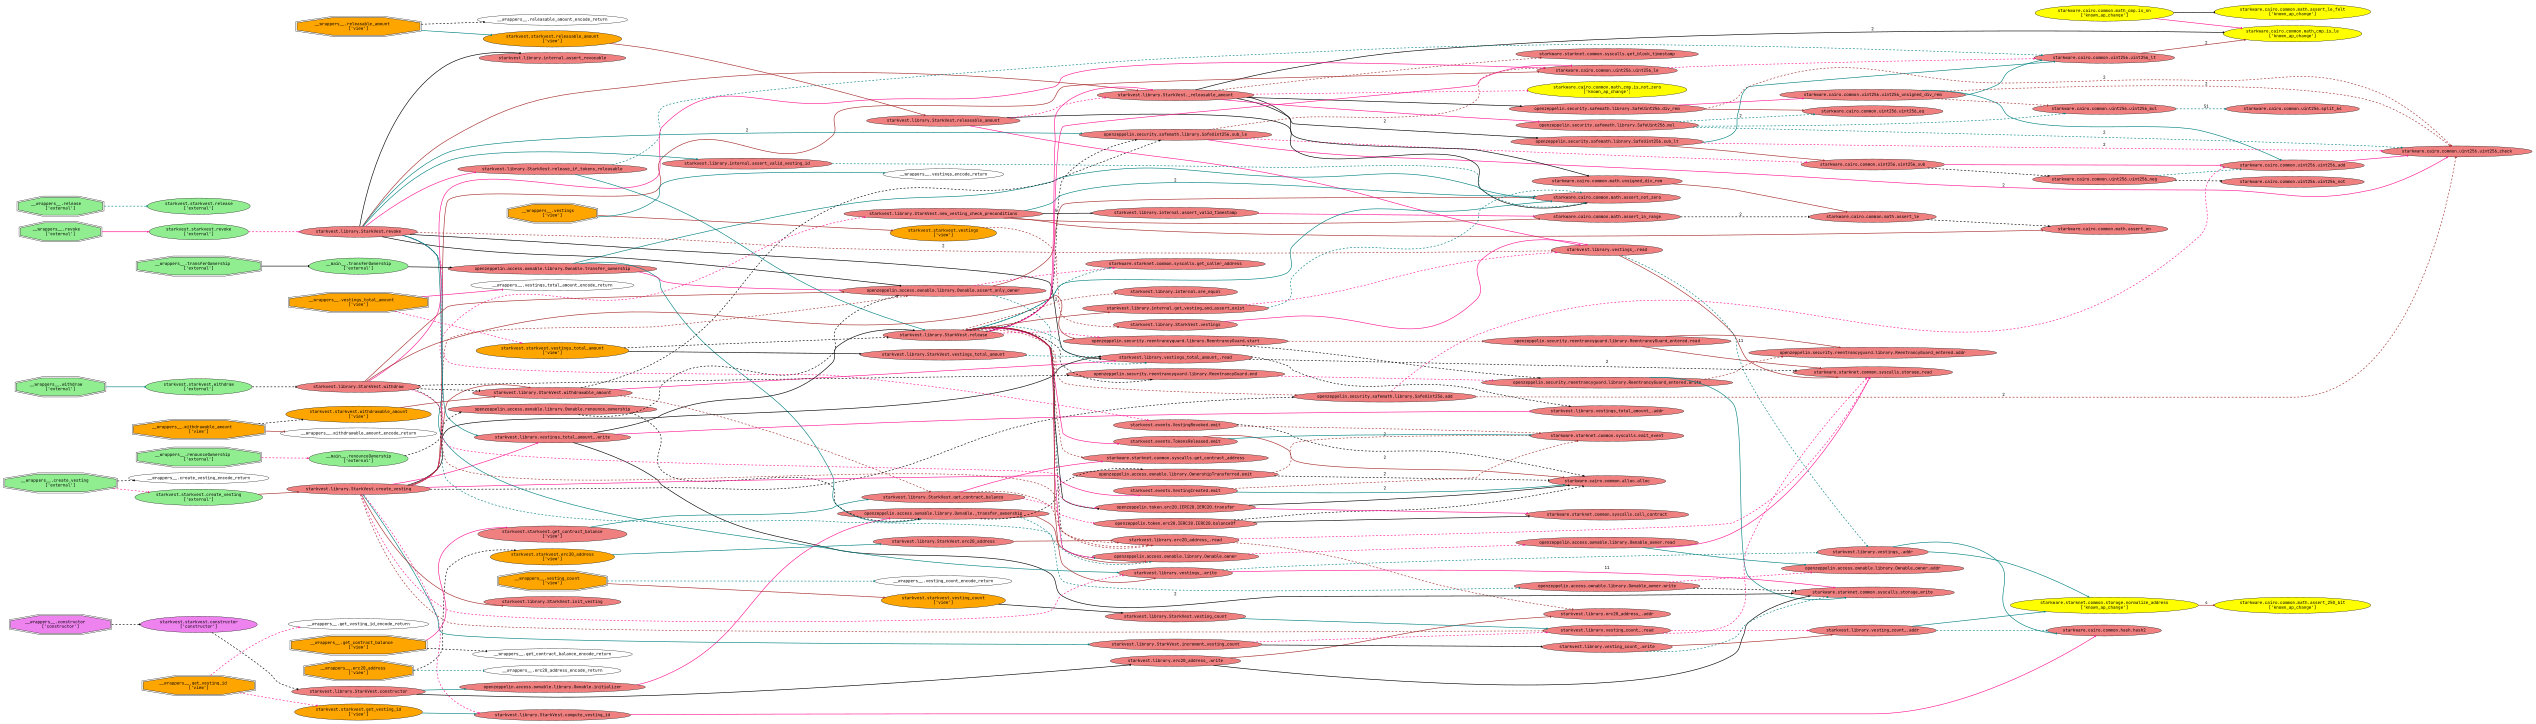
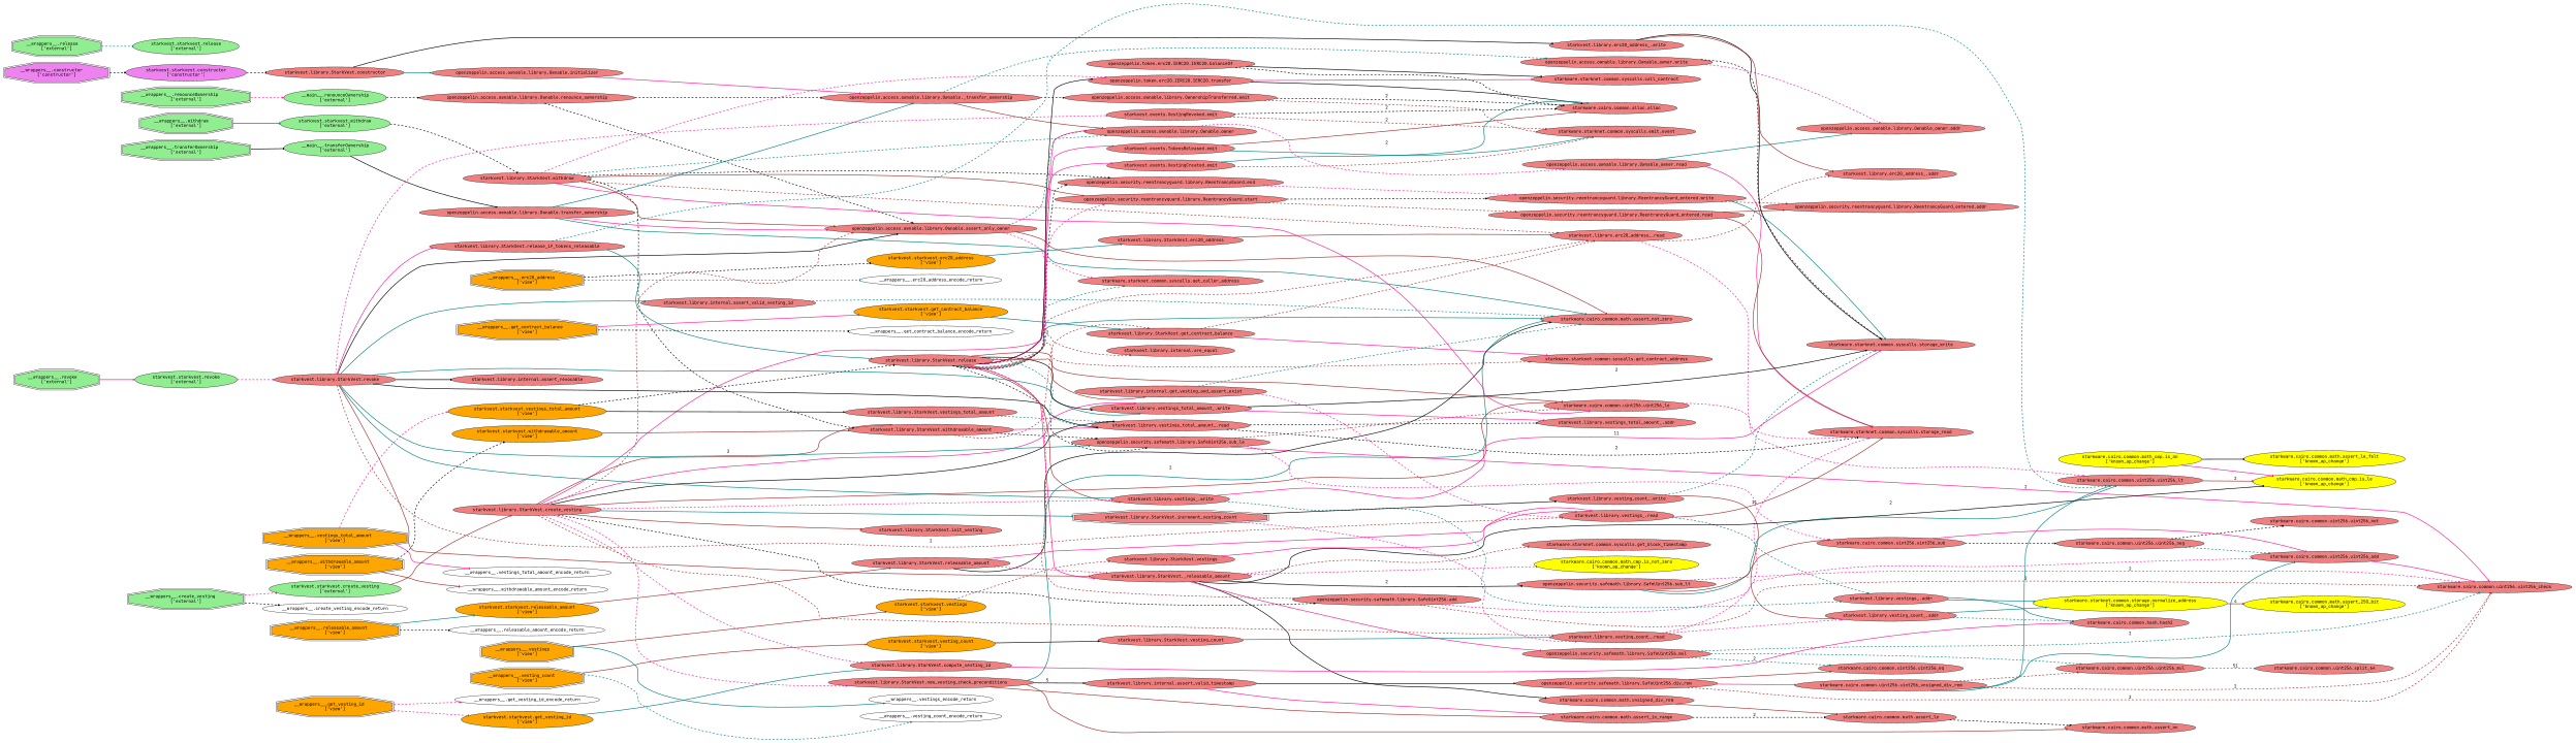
  digraph {
    fontname="JetBrains Mono"
    fontsize=20
    newrank=true
    rankdir=LR
    node [fillcolor=lightcoral fontname="JetBrains Mono" pencolor="#00000044" shape=oval style=filled]
    edge [arrowhead=dot arrowsize=0.5 color=deeppink fontname="JetBrains Mono" labeldistance=3 labelfontcolor="#00000080" penwidth=2 style=solid]
    n1 [label="starkware.cairo.common.alloc.alloc"]
    n2 [label="starkware.cairo.common.hash.hash2"]
    n3 [label="starkware.cairo.common.math.assert_not_zero"]
    n4 [label="starkware.cairo.common.math.assert_nn"]
    n5 [label="starkware.cairo.common.math.assert_le"]
    n6 [label="starkware.cairo.common.math.assert_in_range"]
    n7 [fillcolor=yellow label="starkware.cairo.common.math.assert_250_bit\l['known_ap_change']"]
    n8 [fillcolor=yellow label="starkware.cairo.common.math.assert_le_felt\l['known_ap_change']"]
    n9 [label="starkware.cairo.common.math.unsigned_div_rem"]
    n10 [fillcolor=yellow label="starkware.starknet.common.storage.normalize_address\l['known_ap_change']"]
    n11 [label="starkware.starknet.common.syscalls.call_contract"]
    n12 [label="starkware.starknet.common.syscalls.get_caller_address"]
    n13 [label="starkware.starknet.common.syscalls.get_contract_address"]
    n14 [label="starkware.starknet.common.syscalls.get_block_timestamp"]
    n15 [label="starkware.starknet.common.syscalls.storage_read"]
    n16 [label="starkware.starknet.common.syscalls.storage_write"]
    n17 [label="starkware.starknet.common.syscalls.emit_event"]
    n18 [label="openzeppelin.access.ownable.library.OwnershipTransferred.emit"]
    n19 [label="openzeppelin.access.ownable.library.Ownable_owner.addr"]
    n20 [label="openzeppelin.access.ownable.library.Ownable_owner.read"]
    n21 [label="openzeppelin.access.ownable.library.Ownable_owner.write"]
    n22 [label="openzeppelin.access.ownable.library.Ownable.initializer"]
    n23 [label="openzeppelin.access.ownable.library.Ownable._transfer_ownership"]
    n24 [label="openzeppelin.access.ownable.library.Ownable.owner"]
    n25 [label="openzeppelin.access.ownable.library.Ownable.assert_only_owner"]
    n26 [label="openzeppelin.access.ownable.library.Ownable.transfer_ownership"]
    n27 [label="openzeppelin.access.ownable.library.Ownable.renounce_ownership"]
    n28 [fillcolor=yellow label="starkware.cairo.common.math_cmp.is_not_zero\l['known_ap_change']"]
    n29 [fillcolor=yellow label="starkware.cairo.common.math_cmp.is_nn\l['known_ap_change']"]
    n30 [fillcolor=yellow label="starkware.cairo.common.math_cmp.is_le\l['known_ap_change']"]
    n31 [label="starkware.cairo.common.uint256.uint256_check"]
    n32 [label="starkware.cairo.common.uint256.uint256_add"]
    n33 [label="starkware.cairo.common.uint256.split_64"]
    n34 [label="starkware.cairo.common.uint256.uint256_mul"]
    n35 [label="starkware.cairo.common.uint256.uint256_lt"]
    n36 [label="starkware.cairo.common.uint256.uint256_le"]
    n37 [label="starkware.cairo.common.uint256.uint256_unsigned_div_rem"]
    n38 [label="starkware.cairo.common.uint256.uint256_not"]
    n39 [label="starkware.cairo.common.uint256.uint256_neg"]
    n40 [label="starkware.cairo.common.uint256.uint256_sub"]
    n41 [label="starkware.cairo.common.uint256.uint256_eq"]
    n42 [label="openzeppelin.security.safemath.library.SafeUint256.add"]
    n43 [label="openzeppelin.security.safemath.library.SafeUint256.sub_le"]
    n44 [label="openzeppelin.security.safemath.library.SafeUint256.sub_lt"]
    n45 [label="openzeppelin.security.safemath.library.SafeUint256.mul"]
    n46 [label="openzeppelin.security.safemath.library.SafeUint256.div_rem"]
    n47 [label="openzeppelin.security.reentrancyguard.library.ReentrancyGuard_entered.addr"]
    n48 [label="openzeppelin.security.reentrancyguard.library.ReentrancyGuard_entered.read"]
    n49 [label="openzeppelin.security.reentrancyguard.library.ReentrancyGuard_entered.write"]
    n50 [label="openzeppelin.security.reentrancyguard.library.ReentrancyGuard.start"]
    n51 [label="openzeppelin.security.reentrancyguard.library.ReentrancyGuard.end"]
    n52 [label="openzeppelin.token.erc20.IERC20.IERC20.balanceOf"]
    n53 [label="openzeppelin.token.erc20.IERC20.IERC20.transfer"]
    n54 [label="starkvest.events.VestingCreated.emit"]
    n55 [label="starkvest.events.VestingRevoked.emit"]
    n56 [label="starkvest.events.TokensReleased.emit"]
    n57 [label="starkvest.library.erc20_address_.addr"]
    n58 [label="starkvest.library.erc20_address_.read"]
    n59 [label="starkvest.library.erc20_address_.write"]
    n60 [label="starkvest.library.vestings_total_amount_.addr"]
    n61 [label="starkvest.library.vestings_total_amount_.read"]
    n62 [label="starkvest.library.vestings_total_amount_.write"]
    n63 [label="starkvest.library.vesting_count_.addr"]
    n64 [label="starkvest.library.vesting_count_.read"]
    n65 [label="starkvest.library.vesting_count_.write"]
    n66 [label="starkvest.library.vestings_.addr"]
    n67 [label="starkvest.library.vestings_.read"]
    n68 [label="starkvest.library.vestings_.write"]
    n69 [label="starkvest.library.StarkVest.erc20_address"]
    n70 [label="starkvest.library.StarkVest.vestings_total_amount"]
    n71 [label="starkvest.library.StarkVest.vesting_count"]
    n72 [label="starkvest.library.StarkVest.vestings"]
    n73 [label="starkvest.library.StarkVest.withdrawable_amount"]
    n74 [label="starkvest.library.StarkVest.get_contract_balance"]
    n75 [label="starkvest.library.StarkVest.releasable_amount"]
    n76 [label="starkvest.library.StarkVest._releasable_amount"]
    n77 [label="starkvest.library.StarkVest.constructor"]
    n78 [label="starkvest.library.StarkVest.create_vesting"]
    n79 [label="starkvest.library.StarkVest.compute_vesting_id"]
    n80 [label="starkvest.library.StarkVest.new_vesting_check_preconditions"]
-   n81 [label="starkvest.library.StarkVest.increment_vesting_count"]
+   n81 [label="starkvest.library.StarkVest.increment_vesting_count" shape=doubleoctagon]
    n82 [label="starkvest.library.StarkVest.init_vesting"]
    n83 [label="starkvest.library.internal.assert_valid_timestamp"]
    n84 [label="starkvest.library.StarkVest.revoke"]
    n85 [label="starkvest.library.StarkVest.release_if_tokens_releasable"]
    n86 [label="starkvest.library.internal.assert_valid_vesting_id"]
    n87 [label="starkvest.library.internal.assert_revocable"]
    n88 [label="starkvest.library.StarkVest.release"]
    n89 [label="starkvest.library.internal.get_vesting_and_assert_exist"]
    n90 [label="starkvest.library.internal.are_equal"]
    n91 [label="starkvest.library.StarkVest.withdraw"]
    n92 [fillcolor=orange label="starkvest.starkvest.erc20_address\l['view']"]
    n93 [fillcolor=white label="__wrappers__.erc20_address_encode_return" style=solid]
    n94 [fillcolor=orange label="__wrappers__.erc20_address\l['view']" shape=doubleoctagon]
    n95 [fillcolor=orange label="starkvest.starkvest.vestings_total_amount\l['view']"]
    n96 [fillcolor=white label="__wrappers__.vestings_total_amount_encode_return" style=solid]
    n97 [fillcolor=orange label="__wrappers__.vestings_total_amount\l['view']" shape=doubleoctagon]
    n98 [fillcolor=orange label="starkvest.starkvest.vesting_count\l['view']"]
    n99 [fillcolor=white label="__wrappers__.vesting_count_encode_return" style=solid]
    n100 [fillcolor=orange label="__wrappers__.vesting_count\l['view']" shape=doubleoctagon]
    n101 [fillcolor=orange label="starkvest.starkvest.get_vesting_id\l['view']"]
    n102 [fillcolor=white label="__wrappers__.get_vesting_id_encode_return" style=solid]
    n103 [fillcolor=orange label="__wrappers__.get_vesting_id\l['view']" shape=doubleoctagon]
    n104 [fillcolor=orange label="starkvest.starkvest.vestings\l['view']"]
    n105 [fillcolor=white label="__wrappers__.vestings_encode_return" style=solid]
    n106 [fillcolor=orange label="__wrappers__.vestings\l['view']" shape=doubleoctagon]
    n107 [fillcolor=orange label="starkvest.starkvest.withdrawable_amount\l['view']"]
    n108 [fillcolor=white label="__wrappers__.withdrawable_amount_encode_return" style=solid]
    n109 [fillcolor=orange label="__wrappers__.withdrawable_amount\l['view']" shape=doubleoctagon]
-   n110 [label="starkvest.starkvest.get_contract_balance\l['view']"]
+   n110 [fillcolor=orange label="starkvest.starkvest.get_contract_balance\l['view']"]
    n111 [fillcolor=white label="__wrappers__.get_contract_balance_encode_return" style=solid]
    n112 [fillcolor=orange label="__wrappers__.get_contract_balance\l['view']" shape=doubleoctagon]
    n113 [fillcolor=orange label="starkvest.starkvest.releasable_amount\l['view']"]
    n114 [fillcolor=white label="__wrappers__.releasable_amount_encode_return" style=solid]
    n115 [fillcolor=orange label="__wrappers__.releasable_amount\l['view']" shape=doubleoctagon]
    n116 [fillcolor=violet label="starkvest.starkvest.constructor\l['constructor']"]
    n117 [fillcolor=violet label="__wrappers__.constructor\l['constructor']" shape=doubleoctagon]
    n118 [fillcolor=lightgreen label="starkvest.starkvest.create_vesting\l['external']"]
    n119 [fillcolor=white label="__wrappers__.create_vesting_encode_return" style=solid]
    n120 [fillcolor=lightgreen label="__wrappers__.create_vesting\l['external']" shape=doubleoctagon]
    n121 [fillcolor=lightgreen label="starkvest.starkvest.revoke\l['external']"]
    n122 [fillcolor=lightgreen label="__wrappers__.revoke\l['external']" shape=doubleoctagon]
    n123 [fillcolor=lightgreen label="starkvest.starkvest.release\l['external']"]
    n124 [fillcolor=lightgreen label="__wrappers__.release\l['external']" shape=doubleoctagon]
    n125 [fillcolor=lightgreen label="starkvest.starkvest.withdraw\l['external']"]
    n126 [fillcolor=lightgreen label="__wrappers__.withdraw\l['external']" shape=doubleoctagon]
    n127 [fillcolor=lightgreen label="__main__.transferOwnership\l['external']"]
    n128 [fillcolor=lightgreen label="__wrappers__.transferOwnership\l['external']" shape=doubleoctagon]
    n129 [fillcolor=lightgreen label="__main__.renounceOwnership\l['external']"]
    n130 [fillcolor=lightgreen label="__wrappers__.renounceOwnership\l['external']" shape=doubleoctagon]
    n5 -> n4 [arrowhead=onormal color=black style=dashed]
    n6 -> n5 [arrowhead=tee color=black label=2 style=dashed]
    n9 -> n5 [color=brown]
    n10 -> n7 [color=brown label=4]
    n18 -> n1 [arrowhead=tee color=black label=2 style=dashed]
    n18 -> n17 [arrowhead=onormal color=brown style=dashed]
    n20 -> n15
    n20 -> n19 [color=teal]
    n21 -> n16 [arrowhead=tee color=black style=dashed]
    n21 -> n19 [arrowhead=tee style=dashed]
    n22 -> n23 [arrowhead=tee]
    n23 -> n18 [arrowhead=onormal color=black style=dashed]
    n23 -> n21 [color=teal style=dashed]
    n23 -> n24 [arrowhead=tee color=brown]
    n24 -> n20 [arrowhead=onormal style=dashed]
    n25 -> n3 [arrowhead=tee color=brown]
    n25 -> n12 [arrowhead=onormal style=dashed]
    n25 -> n24 [arrowhead=tee color=teal style=dashed]
    n26 -> n3 [color=teal]
    n26 -> n23 [arrowhead=onormal color=teal]
    n26 -> n25 [arrowhead=onormal]
    n27 -> n23 [arrowhead=tee color=black style=dashed]
    n27 -> n25 [arrowhead=onormal color=black style=dashed]
    n29 -> n8 [arrowhead=tee color=black]
    n29 -> n30 [arrowhead=tee]
    n32 -> n31
    n34 -> n33 [color=teal label=51 style=dashed]
    n35 -> n30 [color=brown label=2]
    n36 -> n35 [arrowhead=onormal style=dashed]
    n37 -> n31 [arrowhead=tee color=brown label=2 style=dashed]
    n37 -> n32 [arrowhead=tee color=teal]
    n37 -> n34 [arrowhead=tee color=brown style=dashed]
    n37 -> n35 [color=teal]
    n39 -> n32 [arrowhead=tee color=teal style=dashed]
    n39 -> n38 [color=black style=dashed]
    n40 -> n32 [arrowhead=tee]
    n40 -> n39 [arrowhead=onormal color=black style=dashed]
    n42 -> n31 [arrowhead=tee color=brown label=2 style=dashed]
    n42 -> n32 [style=dashed]
    n43 -> n31 [arrowhead=onormal label=2]
    n43 -> n36 [arrowhead=tee color=brown style=dashed]
    n43 -> n40 [style=dashed]
    n44 -> n31 [label=2 style=dashed]
    n44 -> n35 [arrowhead=tee color=teal]
    n44 -> n40 [arrowhead=onormal color=brown]
    n45 -> n31 [color=teal label=2 style=dashed]
    n45 -> n34 [arrowhead=onormal color=teal style=dashed]
    n45 -> n41 [color=teal label=2 style=dashed]
    n46 -> n31 [arrowhead=tee color=brown label=2 style=dashed]
    n46 -> n37
    n46 -> n41 [arrowhead=onormal color=brown]
    n48 -> n15 [arrowhead=tee color=brown]
    n48 -> n47 [arrowhead=onormal color=brown]
    n49 -> n16 [color=teal]
    n49 -> n47 [color=brown style=dashed]
    n50 -> n48 [arrowhead=tee color=brown style=dashed]
    n50 -> n49 [arrowhead=onormal color=black style=dashed]
    n51 -> n49 [arrowhead=tee style=dashed]
    n52 -> n1 [arrowhead=tee color=black style=dashed]
    n52 -> n11 [arrowhead=tee color=black]
    n53 -> n1 [color=black]
    n53 -> n11
    n54 -> n1 [arrowhead=onormal color=teal label=2]
    n54 -> n17 [color=brown style=dashed]
    n55 -> n1 [arrowhead=onormal color=black label=2 style=dashed]
    n55 -> n17 [color=brown style=dashed]
    n56 -> n1 [color=brown label=2]
    n56 -> n17 [arrowhead=onormal color=teal]
    n58 -> n15 [arrowhead=tee style=dashed]
    n58 -> n57 [arrowhead=tee color=brown style=dashed]
    n59 -> n16 [arrowhead=onormal color=black]
    n59 -> n57 [arrowhead=tee color=brown]
    n61 -> n15 [arrowhead=tee color=black label=2 style=dashed]
    n61 -> n60 [arrowhead=onormal color=black style=dashed]
    n62 -> n16 [arrowhead=onormal color=black label=2]
    n62 -> n60 [arrowhead=tee]
    n63 -> n2 [color=teal style=dashed]
    n63 -> n10 [arrowhead=onormal color=teal]
    n64 -> n15 [arrowhead=onormal style=dashed]
    n64 -> n63 [arrowhead=onormal style=dashed]
    n65 -> n16 [color=teal style=dashed]
    n65 -> n63 [arrowhead=onormal color=brown]
    n66 -> n2 [arrowhead=tee color=teal]
    n66 -> n10 [arrowhead=onormal color=teal]
    n67 -> n15 [arrowhead=onormal color=brown label=11]
    n67 -> n66 [color=teal style=dashed]
    n68 -> n16 [arrowhead=onormal label=11]
    n68 -> n66 [color=teal style=dashed]
    n69 -> n58 [color=brown]
    n70 -> n61 [color=teal style=dashed]
    n71 -> n64 [color=teal]
    n72 -> n67 [arrowhead=onormal]
    n73 -> n43 [arrowhead=onormal color=black style=dashed]
    n73 -> n61 [arrowhead=tee]
    n73 -> n74 [color=brown style=dashed]
    n74 -> n13
-   n74 -> n52 [arrowhead=tee style=dashed]
    n74 -> n58 [color=brown style=dashed]
    n75 -> n3 [arrowhead=onormal color=black]
    n75 -> n67 [arrowhead=onormal]
    n75 -> n76 [arrowhead=tee style=dashed]
    n76 -> n9 [color=black]
    n76 -> n14 [arrowhead=tee color=brown style=dashed]
    n76 -> n28 [arrowhead=tee style=dashed]
    n76 -> n30 [color=black label=2]
    n76 -> n44 [color=black label=2]
    n76 -> n45 [arrowhead=tee]
-   n76 -> n46 [arrowhead=onormal color=black]
+   n83 -> n46 [arrowhead=onormal color=black]
    n77 -> n22 [arrowhead=onormal color=teal]
    n77 -> n59 [arrowhead=tee color=black]
    n78 -> n25 [arrowhead=onormal color=brown style=dashed]
    n78 -> n36 [color=brown]
    n78 -> n42 [arrowhead=onormal color=black style=dashed]
    n78 -> n54 [arrowhead=onormal]
    n78 -> n61 [color=black]
    n78 -> n62 [arrowhead=onormal]
    n78 -> n64 [arrowhead=tee color=brown style=dashed]
    n78 -> n68 [arrowhead=tee style=dashed]
    n78 -> n73 [arrowhead=onormal color=brown]
    n78 -> n79 [arrowhead=tee style=dashed]
    n78 -> n80 [style=dashed]
    n78 -> n81 [color=teal]
    n78 -> n82 [color=brown]
    n79 -> n2
    n80 -> n3 [arrowhead=onormal color=teal label=2]
    n80 -> n4 [arrowhead=tee color=brown]
    n80 -> n6 [color=brown]
    n80 -> n83 [arrowhead=onormal color=black label=5]
    n81 -> n64 [style=dashed]
    n81 -> n65 [color=black]
    n83 -> n6
    n84 -> n25 [color=black]
    n84 -> n43 [color=teal label=2]
    n84 -> n55 [style=dashed]
    n84 -> n61 [color=black]
    n84 -> n62 [arrowhead=onormal color=teal]
    n84 -> n67 [arrowhead=tee color=brown label=2 style=dashed]
    n84 -> n68 [arrowhead=onormal color=teal]
    n84 -> n76 [arrowhead=tee color=brown]
    n84 -> n85
    n84 -> n86 [color=teal]
    n84 -> n87 [arrowhead=tee color=black]
    n85 -> n35 [color=teal style=dashed]
    n85 -> n88 [color=teal]
    n86 -> n3 [arrowhead=onormal color=teal style=dashed]
    n88 -> n3 [arrowhead=tee color=teal]
    n88 -> n12 [arrowhead=onormal color=teal style=dashed]
    n88 -> n13 [arrowhead=onormal color=brown style=dashed]
    n88 -> n24
-   n88 -> n36 [arrowhead=tee]
+   n88 -> n36 [arrowhead=tee color=brown]
    n88 -> n42 [arrowhead=onormal color=brown style=dashed]
    n88 -> n43 [arrowhead=onormal color=black style=dashed]
    n88 -> n50 [arrowhead=onormal style=dashed]
    n88 -> n51 [arrowhead=onormal color=black style=dashed]
    n88 -> n53 [color=black]
    n88 -> n56
    n88 -> n58 [color=brown style=dashed]
    n88 -> n61 [color=teal style=dashed]
-   n62 -> n88 [color=black]
+   n88 -> n62 [color=black]
    n88 -> n68 [arrowhead=onormal color=brown]
    n88 -> n76
    n88 -> n89 [arrowhead=onormal color=brown]
    n88 -> n90 [color=brown label=2 style=dashed]
    n89 -> n3 [color=teal style=dashed]
    n89 -> n67 [arrowhead=onormal style=dashed]
    n91 -> n24 [arrowhead=onormal color=teal style=dashed]
    n91 -> n25 [color=brown]
    n91 -> n36
    n91 -> n50 [arrowhead=onormal color=brown]
    n91 -> n51 [arrowhead=onormal color=black style=dashed]
    n91 -> n53 [arrowhead=onormal style=dashed]
    n91 -> n58 [arrowhead=onormal color=brown style=dashed]
    n91 -> n73 [arrowhead=tee color=black style=dashed]
    n92 -> n69 [arrowhead=tee color=teal]
    n94 -> n92 [color=black style=dashed]
    n94 -> n93 [arrowhead=tee color=teal style=dashed]
    n95 -> n70 [arrowhead=onormal color=black]
    n95 -> n88 [arrowhead=tee color=black style=dashed]
    n97 -> n95 [arrowhead=onormal style=dashed]
    n97 -> n96 [arrowhead=tee]
    n98 -> n71 [arrowhead=onormal color=black]
    n100 -> n98 [arrowhead=onormal color=brown]
    n100 -> n99 [color=teal style=dashed]
    n101 -> n79 [arrowhead=onormal color=teal]
    n103 -> n101 [arrowhead=tee style=dashed]
    n103 -> n102 [arrowhead=onormal style=dashed]
    n104 -> n72 [color=brown style=dashed]
    n106 -> n104 [color=brown]
    n106 -> n105 [arrowhead=onormal color=teal]
    n107 -> n73 [color=brown]
    n109 -> n107 [color=black style=dashed]
    n109 -> n108 [arrowhead=tee color=brown]
    n110 -> n74 [arrowhead=onormal color=teal]
    n112 -> n110
    n112 -> n111 [arrowhead=tee color=black style=dashed]
    n113 -> n75 [color=brown]
    n115 -> n113 [arrowhead=tee color=teal]
    n115 -> n114 [color=black style=dashed]
    n116 -> n77 [arrowhead=tee color=black style=dashed]
    n117 -> n116 [color=black style=dashed]
    n118 -> n78 [arrowhead=onormal color=brown]
    n120 -> n118 [arrowhead=tee style=dashed]
    n120 -> n119 [color=black style=dashed]
    n121 -> n84 [style=dashed]
    n122 -> n121 [arrowhead=onormal]
    n124 -> n123 [arrowhead=tee color=teal style=dashed]
    n125 -> n91 [arrowhead=tee color=black style=dashed]
    n126 -> n125 [arrowhead=tee color=teal]
    n127 -> n26 [arrowhead=onormal color=black]
    n128 -> n127 [arrowhead=tee color=black]
    n129 -> n27 [arrowhead=onormal color=black style=dashed]
    n130 -> n129 [arrowhead=onormal style=dashed]
  }
